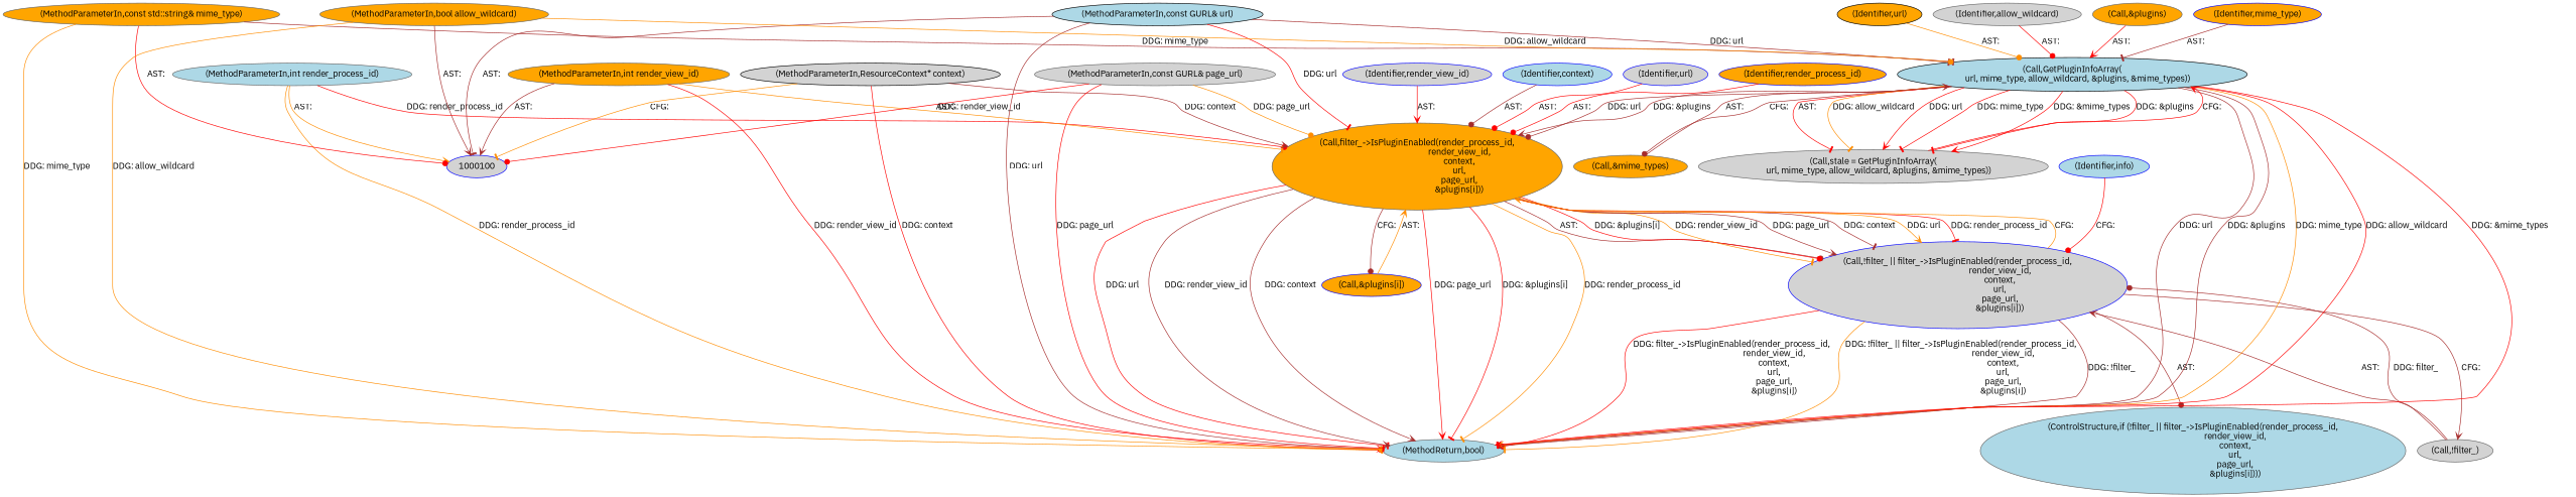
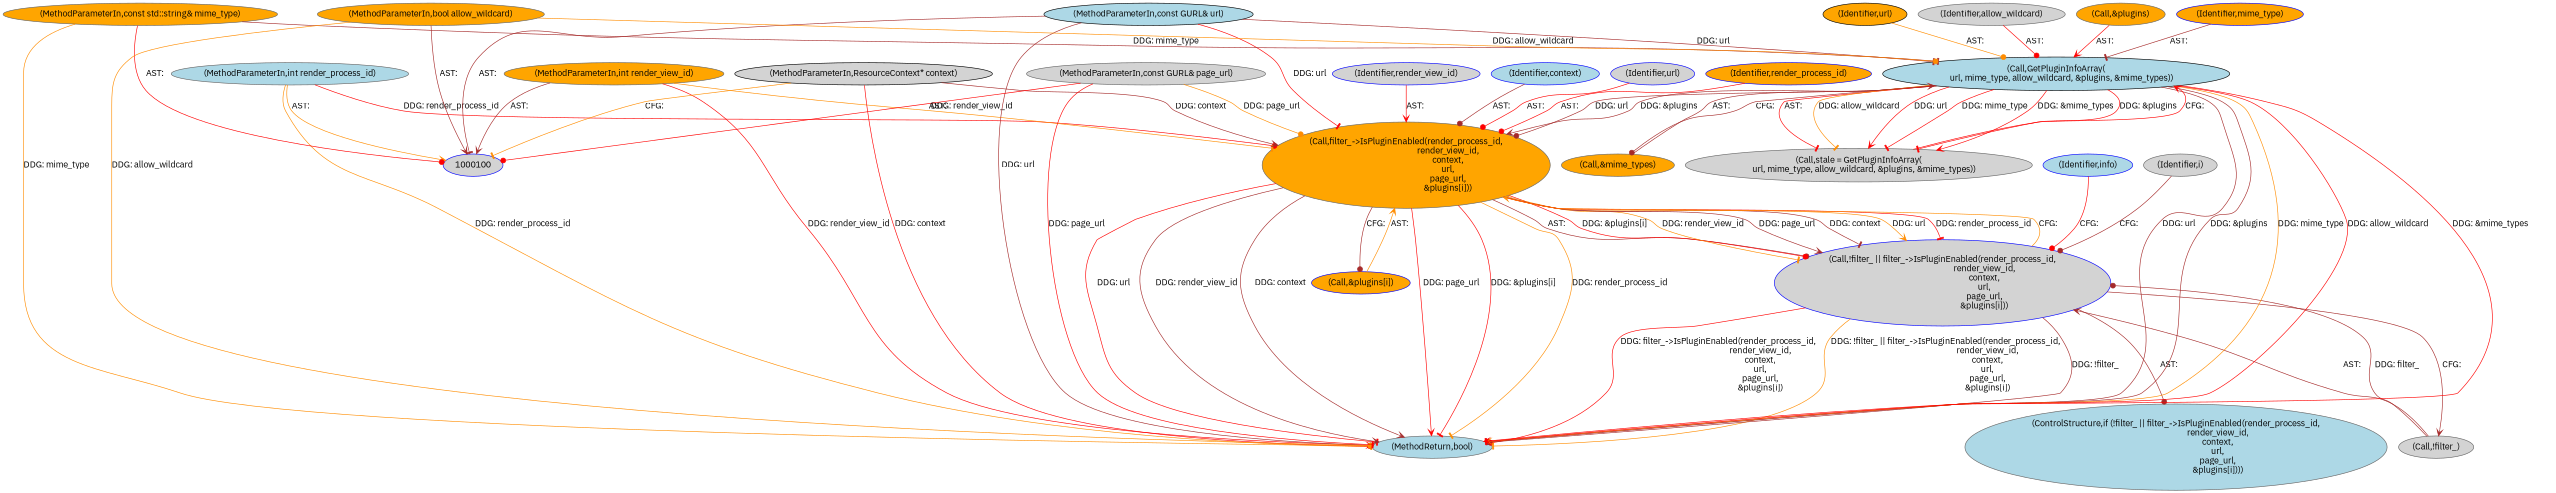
  digraph {
    fontname="IBM Plex Sans"
    node [color=gray40 fillcolor=orange fontname="IBM Plex Sans" style=filled]
    edge [arrowhead=dot color=brown fontname="IBM Plex Sans"]
    n1 [label="(Call,filter_->IsPluginEnabled(render_process_id,\n                                             render_view_id,\n                                             context,\n                                             url,\n                                             page_url,\n                                             &plugins[i]))"]
    n2 [color=blue fillcolor=lightgrey label="(Call,!filter_ || filter_->IsPluginEnabled(render_process_id,\n                                             render_view_id,\n                                             context,\n                                             url,\n                                             page_url,\n                                             &plugins[i]))"]
    n3 [color=blue label="(Call,&plugins[i])"]
    n4 [fillcolor=lightblue label="(MethodReturn,bool)"]
    n5 [fillcolor=lightblue label="(ControlStructure,if (!filter_ || filter_->IsPluginEnabled(render_process_id,\n                                             render_view_id,\n                                             context,\n                                             url,\n                                             page_url,\n                                             &plugins[i])))"]
    n6 [fillcolor=lightgrey label="(Call,!filter_)"]
    n7 [fillcolor=lightblue label="(MethodParameterIn,int render_process_id)"]
    1000100 [color=blue fillcolor=lightgrey]
    n9 [label="(MethodParameterIn,int render_view_id)"]
    n10 [color=black fillcolor=lightgrey label="(MethodParameterIn,ResourceContext* context)"]
    n11 [color=black fillcolor=lightblue label="(Call,GetPluginInfoArray(\n      url, mime_type, allow_wildcard, &plugins, &mime_types))"]
    n12 [label="(Call,&mime_types)"]
    n13 [fillcolor=lightgrey label="(Call,stale = GetPluginInfoArray(\n      url, mime_type, allow_wildcard, &plugins, &mime_types))"]
    n14 [color=black fillcolor=lightblue label="(MethodParameterIn,const GURL& url)"]
    n15 [label="(MethodParameterIn,const std::string& mime_type)"]
    n16 [label="(MethodParameterIn,bool allow_wildcard)"]
    n17 [fillcolor=lightgrey label="(MethodParameterIn,const GURL& page_url)"]
    n18 [fillcolor=lightgrey label="(Identifier,allow_wildcard)"]
    n19 [label="(Call,&plugins)"]
    n20 [color=blue fillcolor=lightgrey label="(Identifier,render_view_id)"]
    n21 [color=blue fillcolor=lightblue label="(Identifier,info)"]
    n22 [color=blue label="(Identifier,mime_type)"]
+   n23 [fillcolor=lightgrey label="(Identifier,i)"]
    n24 [color=black label="(Identifier,url)"]
    n25 [color=blue fillcolor=lightblue label="(Identifier,context)"]
    n26 [color=blue fillcolor=lightgrey label="(Identifier,url)"]
    n27 [color=blue label="(Identifier,render_process_id)"]
    n1 -> n2 [label="AST: "]
    n1 -> n2 [color=red label="DDG: &plugins[i]"]
    n1 -> n2 [arrowhead=tee color=darkorange label="DDG: render_view_id"]
    n1 -> n2 [arrowhead=vee label="DDG: page_url"]
    n1 -> n2 [arrowhead=tee label="DDG: context"]
    n1 -> n2 [arrowhead=vee color=darkorange label="DDG: url"]
    n1 -> n2 [arrowhead=tee color=red label="DDG: render_process_id"]
    n1 -> n3 [label="CFG: "]
    n1 -> n4 [arrowhead=vee label="DDG: context"]
    n1 -> n4 [arrowhead=vee color=red label="DDG: page_url"]
    n1 -> n4 [arrowhead=tee color=red label="DDG: &plugins[i]"]
    n1 -> n4 [arrowhead=tee color=darkorange label="DDG: render_process_id"]
    n1 -> n4 [arrowhead=tee color=red label="DDG: url"]
    n1 -> n4 [arrowhead=vee label="DDG: render_view_id"]
    n2 -> n1 [arrowhead=vee color=darkorange label="CFG: "]
    n2 -> n4 [color=red label="DDG: filter_->IsPluginEnabled(render_process_id,\n                                             render_view_id,\n                                             context,\n                                             url,\n                                             page_url,\n                                             &plugins[i])"]
    n2 -> n4 [arrowhead=tee color=darkorange label="DDG: !filter_ || filter_->IsPluginEnabled(render_process_id,\n                                             render_view_id,\n                                             context,\n                                             url,\n                                             page_url,\n                                             &plugins[i])"]
    n2 -> n4 [label="DDG: !filter_"]
    n2 -> n5 [label="AST: "]
    n2 -> n6 [arrowhead=vee label="CFG: "]
    n3 -> n1 [arrowhead=vee color=darkorange label="AST: "]
    n6 -> n2 [arrowhead=vee label="AST: "]
    n6 -> n2 [label="DDG: filter_"]
    n7 -> n1 [color=red label="DDG: render_process_id"]
    n7 -> n4 [arrowhead=tee color=darkorange label="DDG: render_process_id"]
    n7 -> 1000100 [arrowhead=vee color=darkorange label="AST: "]
    n9 -> n1 [arrowhead=tee color=darkorange label="DDG: render_view_id"]
    n9 -> n4 [arrowhead=vee color=red label="DDG: render_view_id"]
    n9 -> 1000100 [arrowhead=vee label="AST: "]
    n10 -> n1 [arrowhead=vee label="DDG: context"]
    n10 -> n4 [color=red label="DDG: context"]
    n10 -> 1000100 [arrowhead=tee color=darkorange label="CFG: "]
    n11 -> n1 [label="DDG: url"]
    n11 -> n1 [arrowhead=vee label="DDG: &plugins"]
    n11 -> n4 [label="DDG: url"]
    n11 -> n4 [arrowhead=tee label="DDG: &plugins"]
    n11 -> n4 [arrowhead=vee color=darkorange label="DDG: mime_type"]
    n11 -> n4 [arrowhead=tee color=red label="DDG: allow_wildcard"]
    n11 -> n4 [arrowhead=vee color=red label="DDG: &mime_types"]
    n11 -> n12 [label="CFG: "]
    n11 -> n13 [arrowhead=tee color=red label="AST: "]
    n11 -> n13 [arrowhead=tee color=darkorange label="DDG: allow_wildcard"]
    n11 -> n13 [arrowhead=vee color=red label="DDG: url"]
    n11 -> n13 [arrowhead=tee color=red label="DDG: mime_type"]
    n11 -> n13 [arrowhead=vee color=red label="DDG: &mime_types"]
    n11 -> n13 [arrowhead=tee color=red label="DDG: &plugins"]
    n12 -> n11 [arrowhead=vee label="AST: "]
    n13 -> n11 [arrowhead=vee color=red label="CFG: "]
    n14 -> n1 [arrowhead=tee color=red label="DDG: url"]
    n14 -> n4 [label="DDG: url"]
    n14 -> 1000100 [arrowhead=tee label="AST: "]
    n14 -> n11 [arrowhead=tee label="DDG: url"]
    n15 -> n4 [color=darkorange label="DDG: mime_type"]
    n15 -> 1000100 [color=red label="AST: "]
    n15 -> n11 [arrowhead=tee label="DDG: mime_type"]
    n16 -> n4 [color=darkorange label="DDG: allow_wildcard"]
    n16 -> 1000100 [arrowhead=vee label="AST: "]
    n16 -> n11 [color=darkorange label="DDG: allow_wildcard"]
    n17 -> n1 [color=darkorange label="DDG: page_url"]
    n17 -> n4 [arrowhead=tee color=red label="DDG: page_url"]
    n17 -> 1000100 [color=red label="AST: "]
    n18 -> n11 [color=red label="AST: "]
    n19 -> n11 [arrowhead=vee color=red label="AST: "]
    n20 -> n1 [arrowhead=vee color=red label="AST: "]
    n21 -> n2 [color=red label="CFG: "]
    n22 -> n11 [arrowhead=tee label="AST: "]
+   n23 -> n2 [label="CFG: "]
    n24 -> n11 [color=darkorange label="AST: "]
    n25 -> n1 [label="AST: "]
    n26 -> n1 [color=red label="AST: "]
    n27 -> n1 [color=red label="AST: "]
  }
